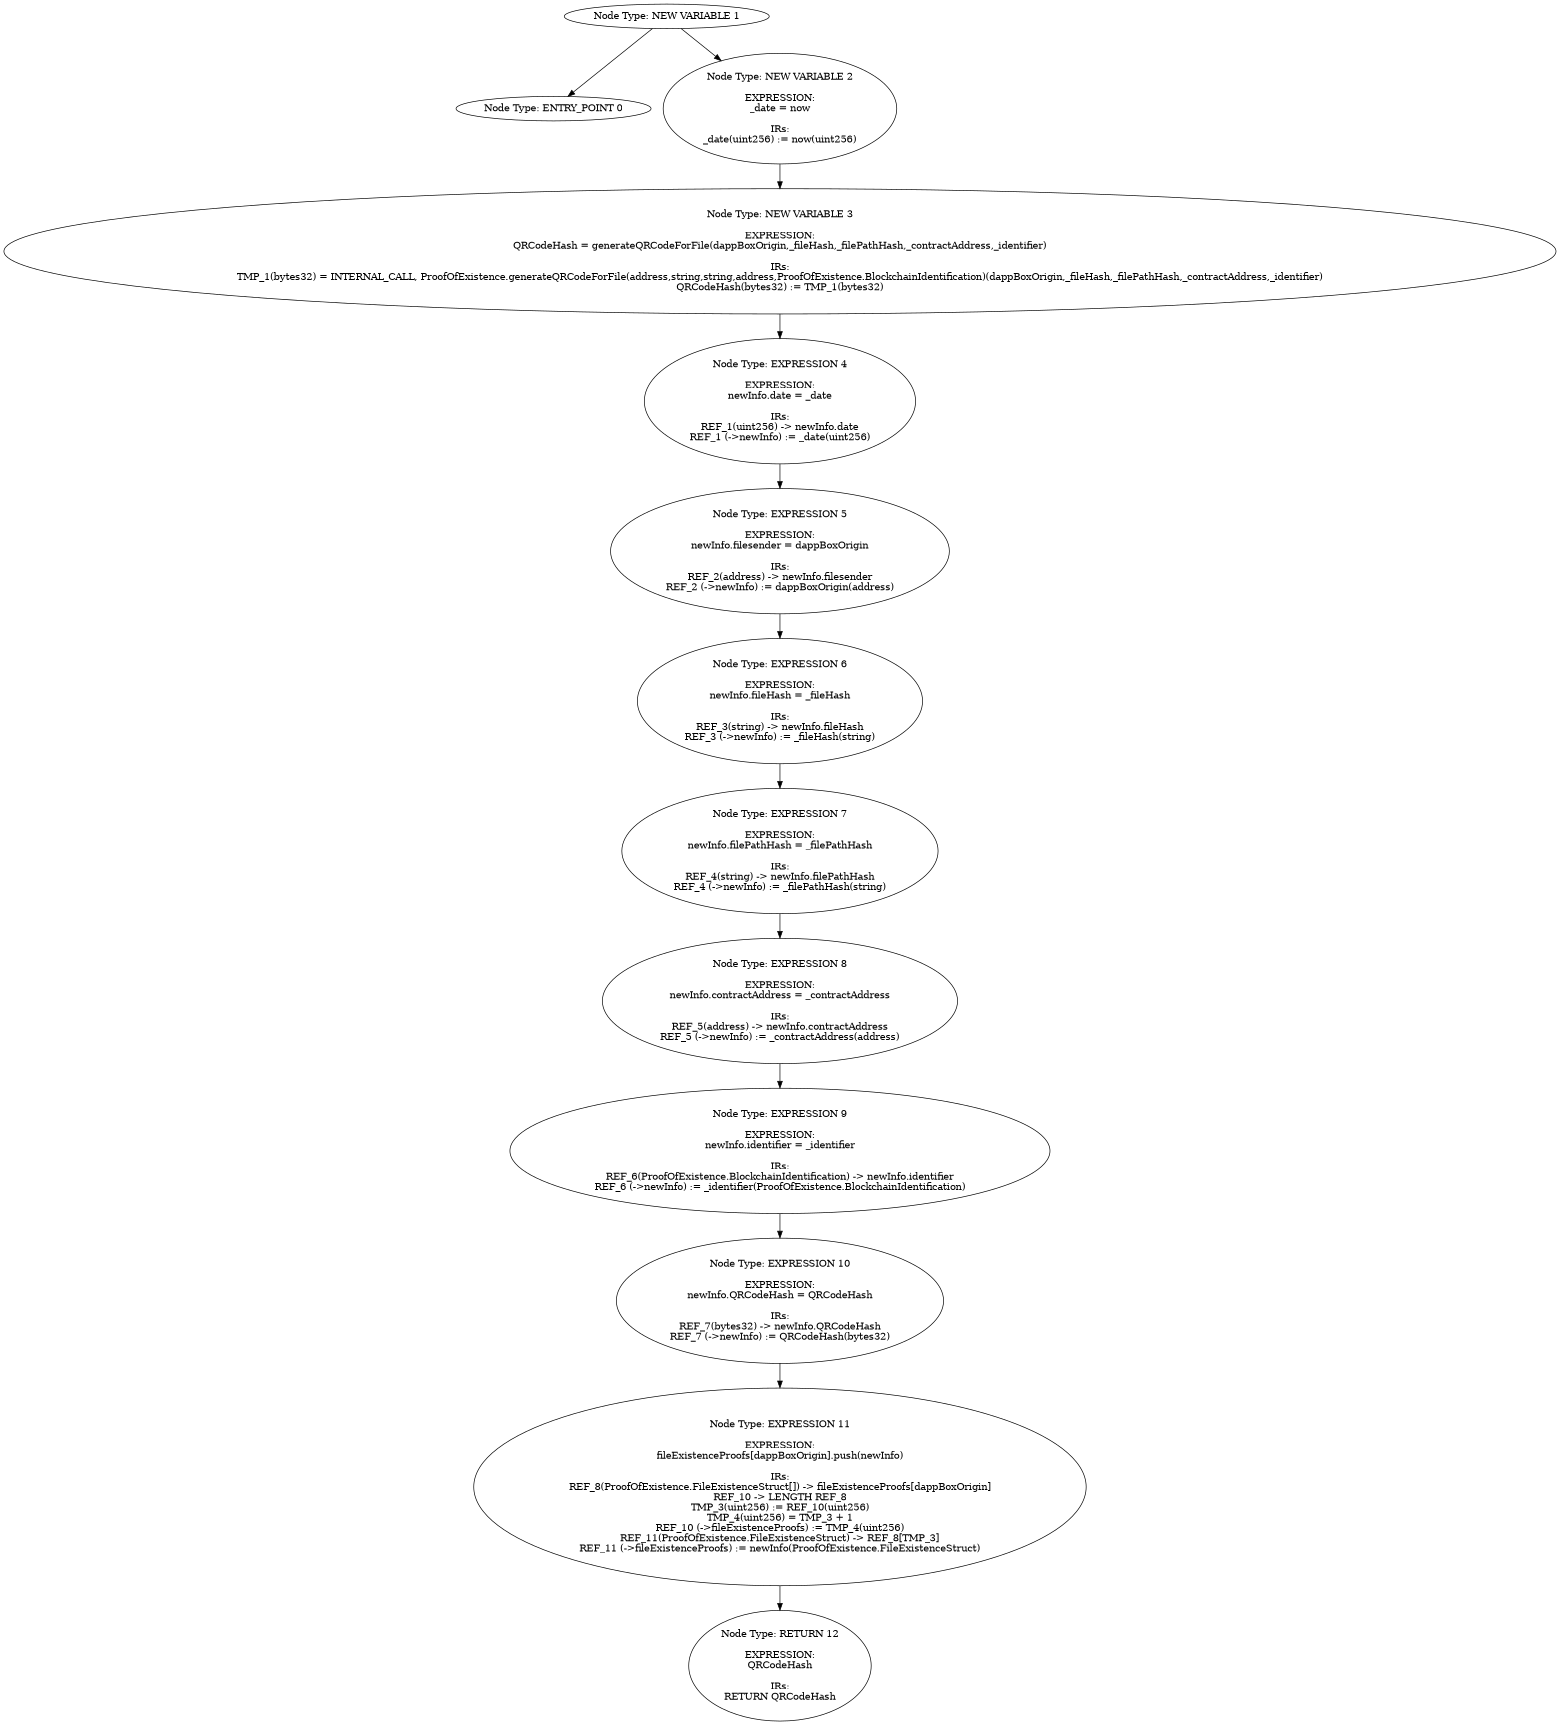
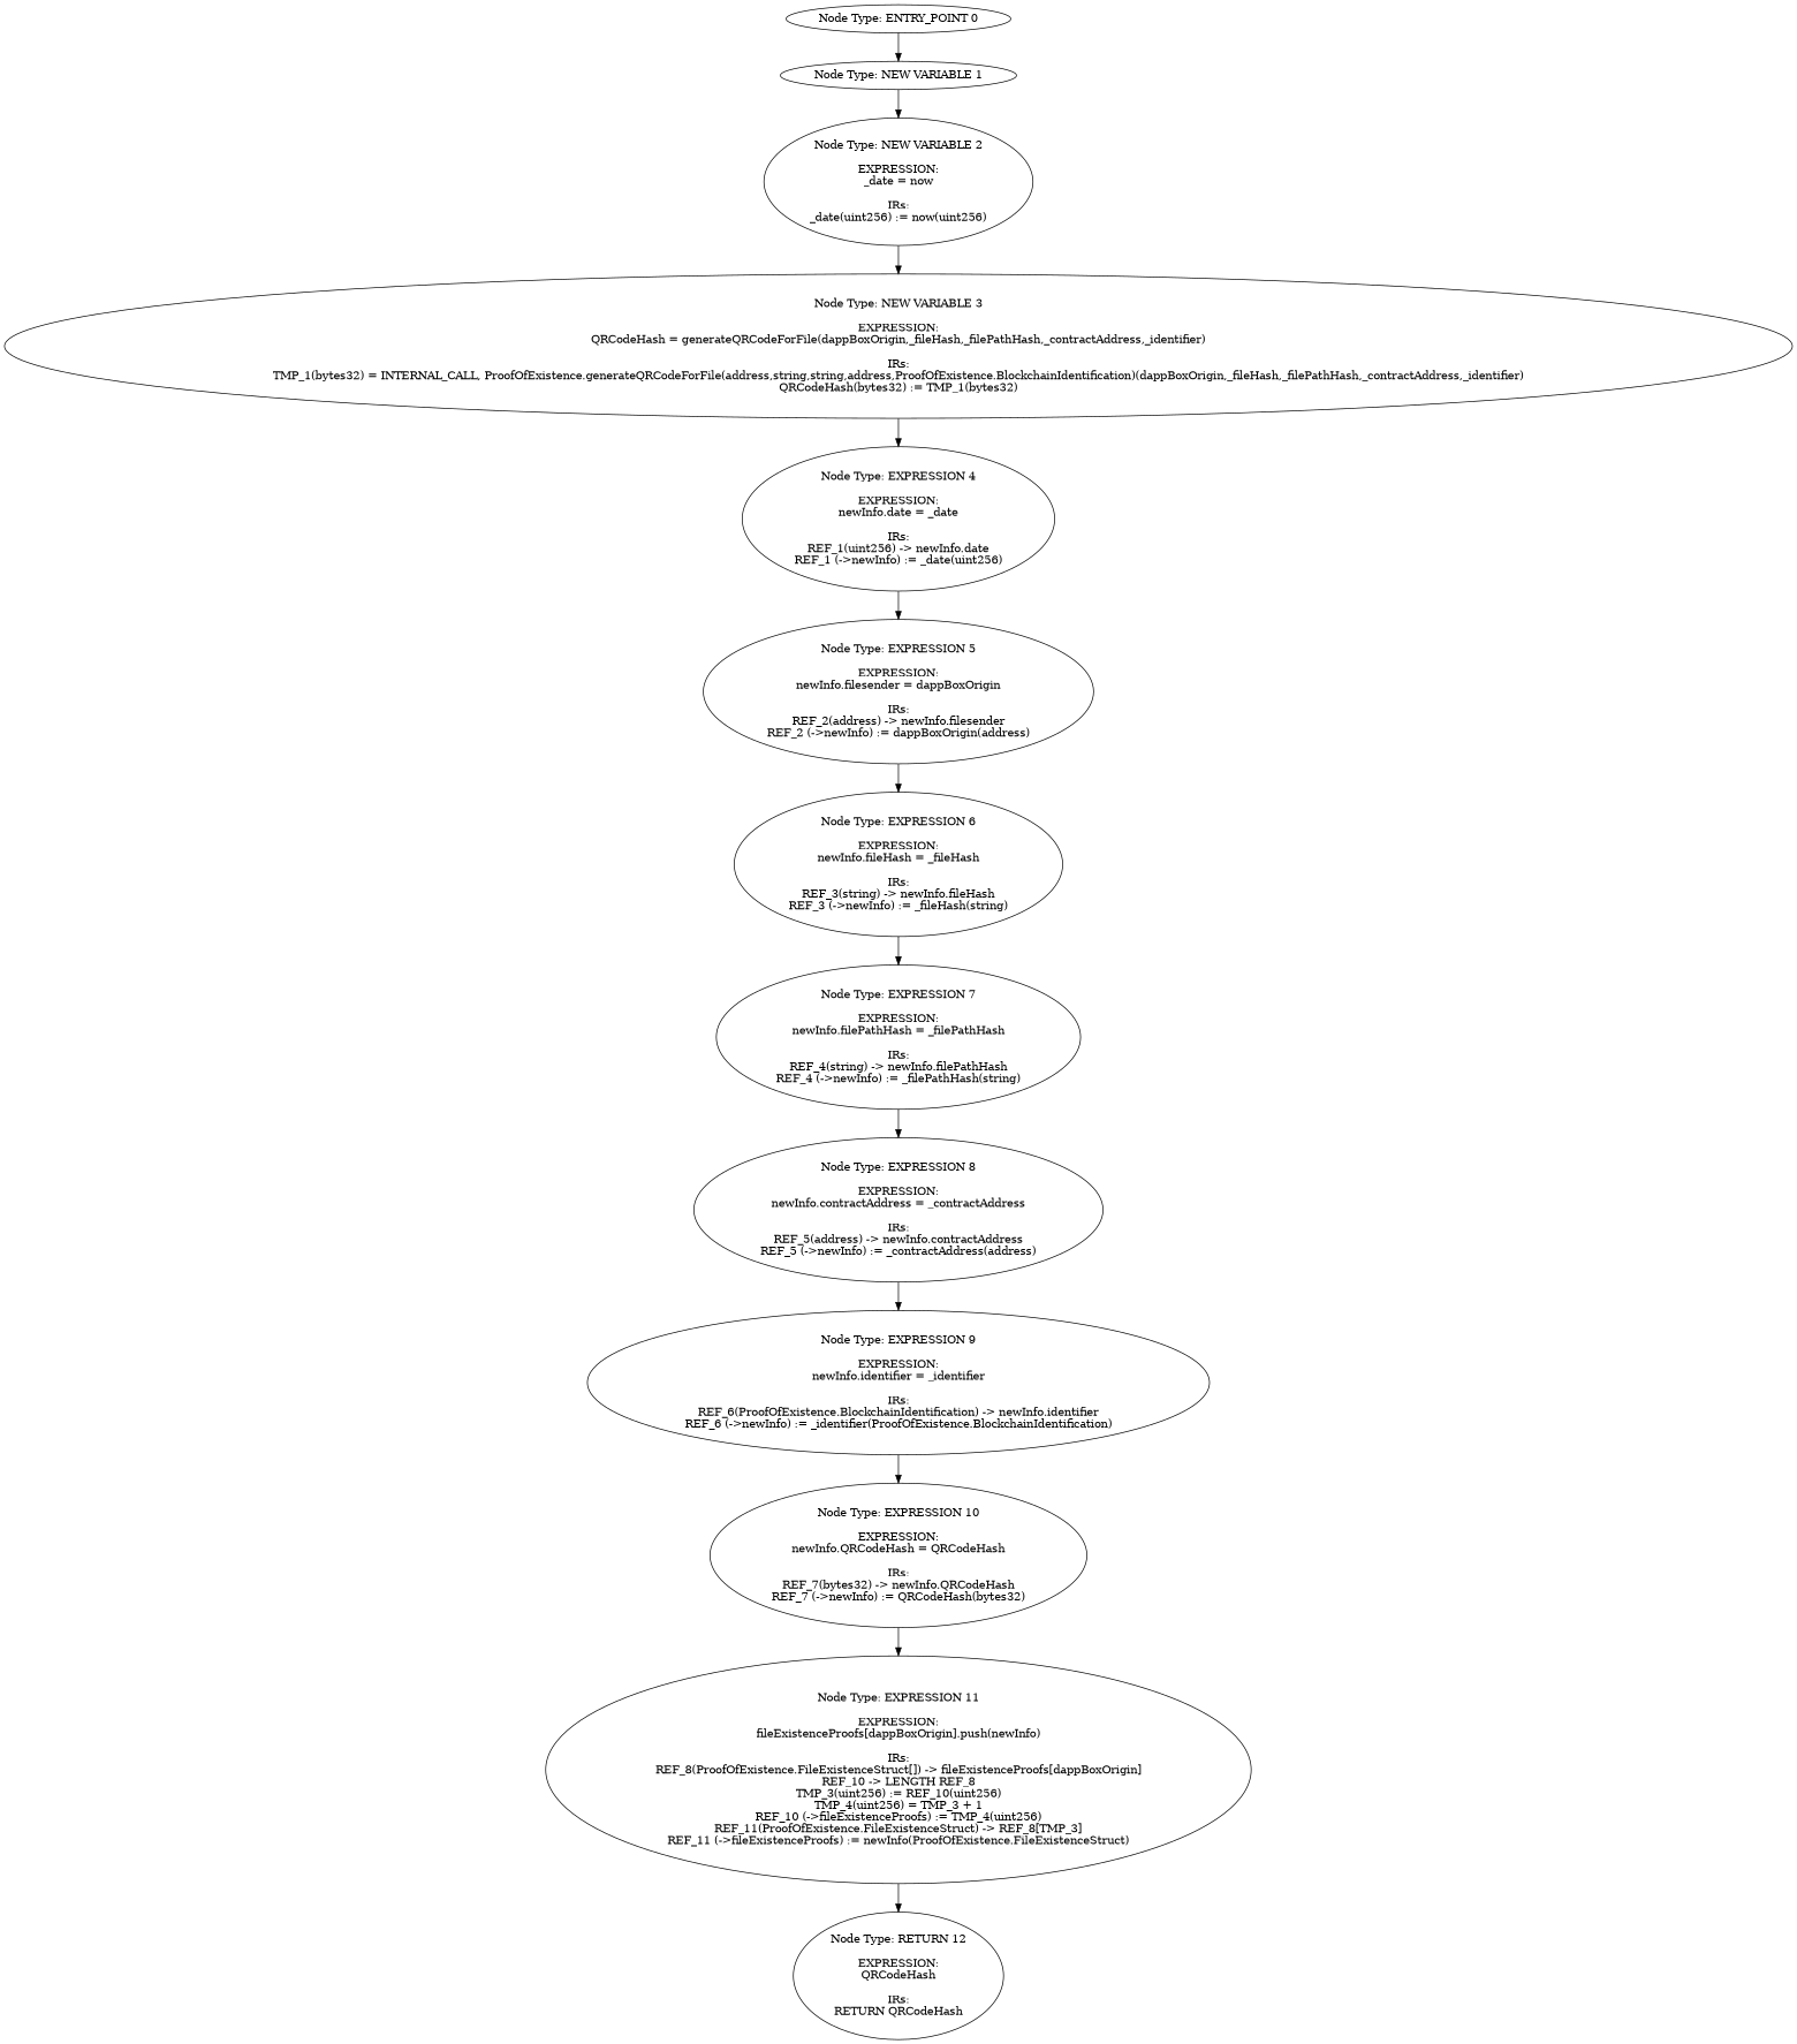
  digraph {
    n1 [label="Node Type: ENTRY_POINT 0\n"]
    n2 [label="Node Type: NEW VARIABLE 1\n"]
    n3 [label="Node Type: NEW VARIABLE 2\n\nEXPRESSION:\n_date = now\n\nIRs:\n_date(uint256) := now(uint256)"]
    n4 [label="Node Type: NEW VARIABLE 3\n\nEXPRESSION:\nQRCodeHash = generateQRCodeForFile(dappBoxOrigin,_fileHash,_filePathHash,_contractAddress,_identifier)\n\nIRs:\nTMP_1(bytes32) = INTERNAL_CALL, ProofOfExistence.generateQRCodeForFile(address,string,string,address,ProofOfExistence.BlockchainIdentification)(dappBoxOrigin,_fileHash,_filePathHash,_contractAddress,_identifier)\nQRCodeHash(bytes32) := TMP_1(bytes32)"]
    n5 [label="Node Type: EXPRESSION 4\n\nEXPRESSION:\nnewInfo.date = _date\n\nIRs:\nREF_1(uint256) -> newInfo.date\nREF_1 (->newInfo) := _date(uint256)"]
    n6 [label="Node Type: EXPRESSION 5\n\nEXPRESSION:\nnewInfo.filesender = dappBoxOrigin\n\nIRs:\nREF_2(address) -> newInfo.filesender\nREF_2 (->newInfo) := dappBoxOrigin(address)"]
    n7 [label="Node Type: EXPRESSION 6\n\nEXPRESSION:\nnewInfo.fileHash = _fileHash\n\nIRs:\nREF_3(string) -> newInfo.fileHash\nREF_3 (->newInfo) := _fileHash(string)"]
    n8 [label="Node Type: EXPRESSION 7\n\nEXPRESSION:\nnewInfo.filePathHash = _filePathHash\n\nIRs:\nREF_4(string) -> newInfo.filePathHash\nREF_4 (->newInfo) := _filePathHash(string)"]
    n9 [label="Node Type: EXPRESSION 8\n\nEXPRESSION:\nnewInfo.contractAddress = _contractAddress\n\nIRs:\nREF_5(address) -> newInfo.contractAddress\nREF_5 (->newInfo) := _contractAddress(address)"]
    n10 [label="Node Type: EXPRESSION 9\n\nEXPRESSION:\nnewInfo.identifier = _identifier\n\nIRs:\nREF_6(ProofOfExistence.BlockchainIdentification) -> newInfo.identifier\nREF_6 (->newInfo) := _identifier(ProofOfExistence.BlockchainIdentification)"]
    n11 [label="Node Type: EXPRESSION 10\n\nEXPRESSION:\nnewInfo.QRCodeHash = QRCodeHash\n\nIRs:\nREF_7(bytes32) -> newInfo.QRCodeHash\nREF_7 (->newInfo) := QRCodeHash(bytes32)"]
    n12 [label="Node Type: EXPRESSION 11\n\nEXPRESSION:\nfileExistenceProofs[dappBoxOrigin].push(newInfo)\n\nIRs:\nREF_8(ProofOfExistence.FileExistenceStruct[]) -> fileExistenceProofs[dappBoxOrigin]\nREF_10 -> LENGTH REF_8\nTMP_3(uint256) := REF_10(uint256)\nTMP_4(uint256) = TMP_3 + 1\nREF_10 (->fileExistenceProofs) := TMP_4(uint256)\nREF_11(ProofOfExistence.FileExistenceStruct) -> REF_8[TMP_3]\nREF_11 (->fileExistenceProofs) := newInfo(ProofOfExistence.FileExistenceStruct)"]
    n13 [label="Node Type: RETURN 12\n\nEXPRESSION:\nQRCodeHash\n\nIRs:\nRETURN QRCodeHash"]
-   n2 -> n1
+   n1 -> n2
    n2 -> n3
    n3 -> n4
    n4 -> n5
    n5 -> n6
    n6 -> n7
    n7 -> n8
    n8 -> n9
    n9 -> n10
    n10 -> n11
    n11 -> n12
    n12 -> n13
  }
